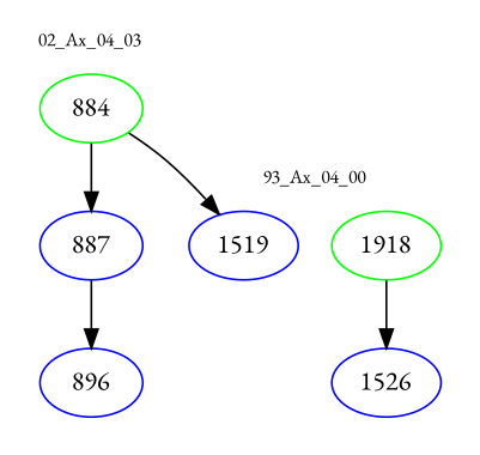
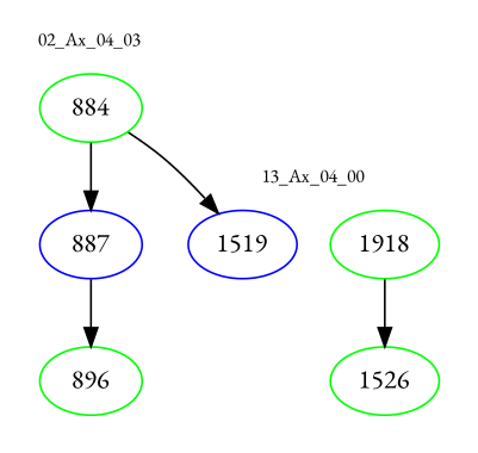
  digraph {
    fontname="EB Garamond"
    node [color=blue fontname="EB Garamond"]
    edge [color=black fontname="EB Garamond"]
    n1 [color=green label=884]
    n2 [label=887]
-   n3 [label=896]
+   n3 [color=green label=896]
    n4 [color=green label=1918]
-   n5 [label=1526]
+   n5 [color=green label=1526]
    n6 [label=1519]
    subgraph cluster_1 {
      color=white
      fontsize=10
      label="02_Ax_04_03"
      n1
      n2
      n3
    }
    subgraph cluster_2 {
      color=white
      fontsize=10
-     label="93_Ax_04_00"
+     label="13_Ax_04_00"
      n4
      n5
      n6
    }
    n1 -> n2
    n1 -> n6
    n2 -> n3
    n4 -> n5
  }
